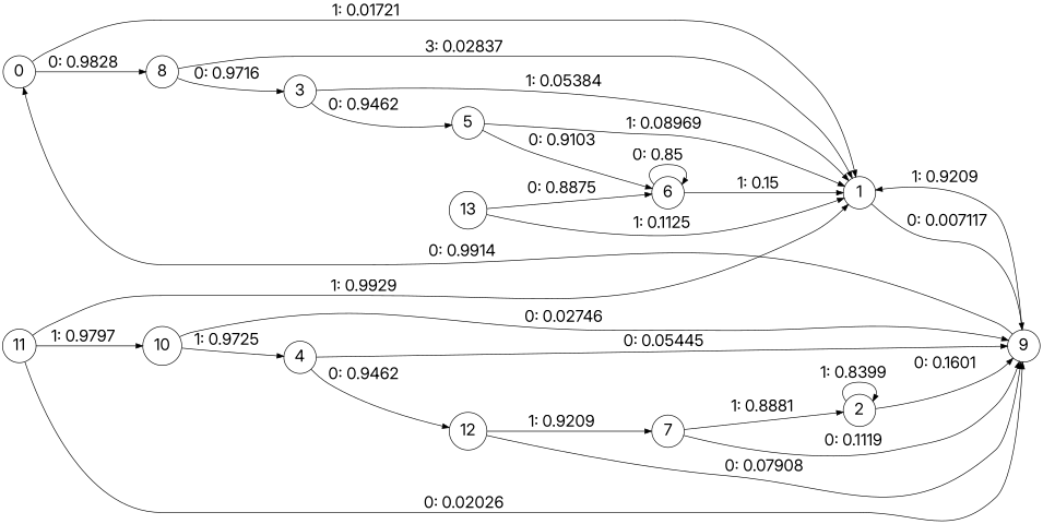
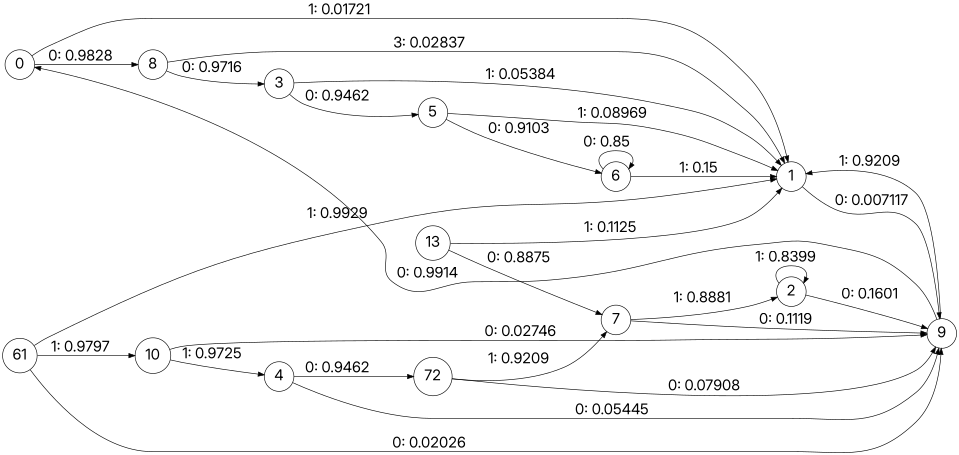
  digraph {
    fontname=Inter
    rankdir=LR
    node [fontname=Inter fontsize=24 shape=circle]
    edge [fontname=Inter fontsize=24]
    0
    8
    1
    3
    9
    5
-   11
+   11 [label=61]
    10
    4
    2
    6
    13
-   12
+   12 [label=72]
    7
    0 -> 8 [label="0: 0.9828   "]
    0 -> 1 [label="1: 0.01721  "]
    8 -> 1 [label="3: 0.02837  "]
    8 -> 3 [label="0: 0.9716   "]
    1 -> 9 [label="0: 0.007117  "]
    3 -> 1 [label="1: 0.05384  "]
    3 -> 5 [label="0: 0.9462   "]
    9 -> 0 [label="0: 0.9914   "]
    9 -> 1 [label="1: 0.9209   "]
    5 -> 1 [label="1: 0.08969  "]
    5 -> 6 [label="0: 0.9103   "]
    11 -> 1 [label="1: 0.9929   "]
    11 -> 9 [label="0: 0.02026  "]
    11 -> 10 [label="1: 0.9797   "]
    10 -> 9 [label="0: 0.02746  "]
    10 -> 4 [label="1: 0.9725   "]
    4 -> 9 [label="0: 0.05445  "]
    4 -> 12 [label="0: 0.9462   "]
    2 -> 9 [label="0: 0.1601   "]
    2 -> 2 [label="1: 0.8399   "]
    6 -> 1 [label="1: 0.15     "]
    6 -> 6 [label="0: 0.85     "]
    13 -> 1 [label="1: 0.1125   "]
-   13 -> 6 [label="0: 0.8875   "]
+   13 -> 7 [label="0: 0.8875   "]
    12 -> 9 [label="0: 0.07908  "]
    12 -> 7 [label="1: 0.9209   "]
    7 -> 9 [label="0: 0.1119   "]
    7 -> 2 [label="1: 0.8881   "]
  }
